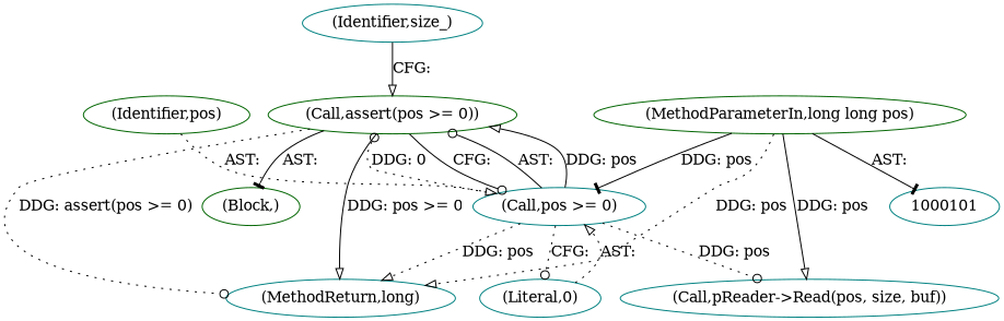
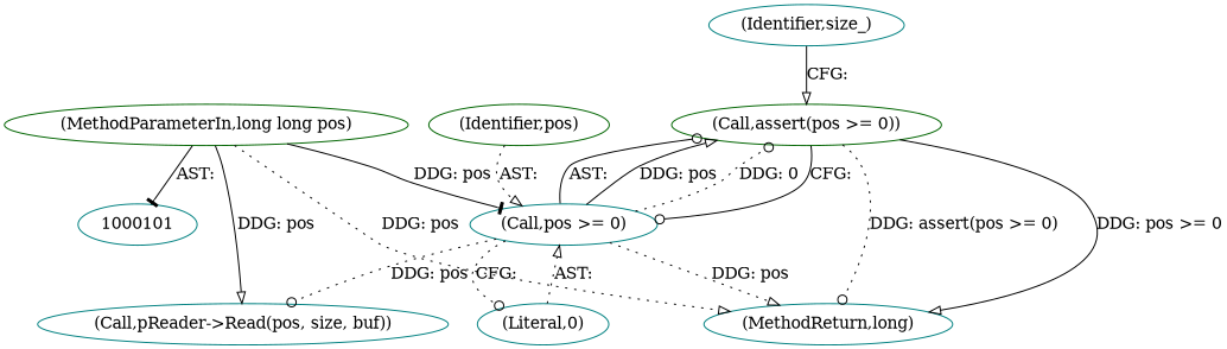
  digraph {
    node [color=teal]
    edge [arrowhead=onormal style=solid]
    n1 [color=darkgreen label="(Call,assert(pos >= 0))"]
    n2 [label="(Call,pos >= 0)"]
-   n3 [color=darkgreen label="(Block,)"]
    n4 [label="(MethodReturn,long)"]
    n5 [label="(Literal,0)"]
    n6 [label="(Call,pReader->Read(pos, size, buf))"]
    n7 [color=darkgreen label="(MethodParameterIn,long long pos)"]
    1000101
    n9 [color=darkgreen label="(Identifier,pos)"]
    n10 [label="(Identifier,size_)"]
    n1 -> n2 [arrowhead=odot label="CFG: "]
-   n1 -> n3 [arrowhead=tee label="AST: "]
    n1 -> n4 [label="DDG: pos >= 0"]
    n1 -> n4 [arrowhead=odot label="DDG: assert(pos >= 0)" style=dotted]
    n2 -> n1 [arrowhead=odot label="AST: "]
    n2 -> n1 [label="DDG: pos"]
    n2 -> n1 [arrowhead=odot label="DDG: 0" style=dotted]
    n2 -> n4 [label="DDG: pos" style=dotted]
    n2 -> n5 [arrowhead=odot label="CFG: " style=dotted]
    n2 -> n6 [arrowhead=odot label="DDG: pos" style=dotted]
    n5 -> n2 [label="AST: " style=dotted]
    n7 -> n2 [arrowhead=tee label="DDG: pos"]
    n7 -> n4 [label="DDG: pos" style=dotted]
    n7 -> n6 [label="DDG: pos"]
    n7 -> 1000101 [arrowhead=tee label="AST: "]
    n9 -> n2 [label="AST: " style=dotted]
    n10 -> n1 [label="CFG: "]
  }
